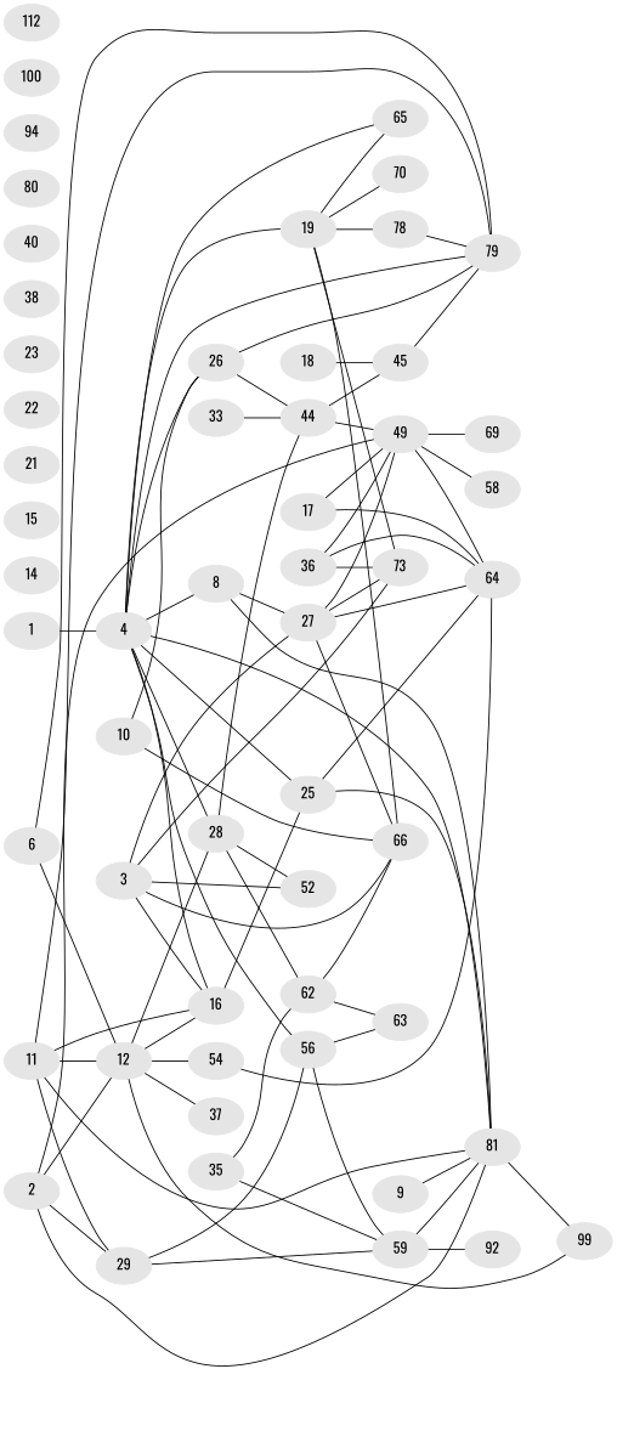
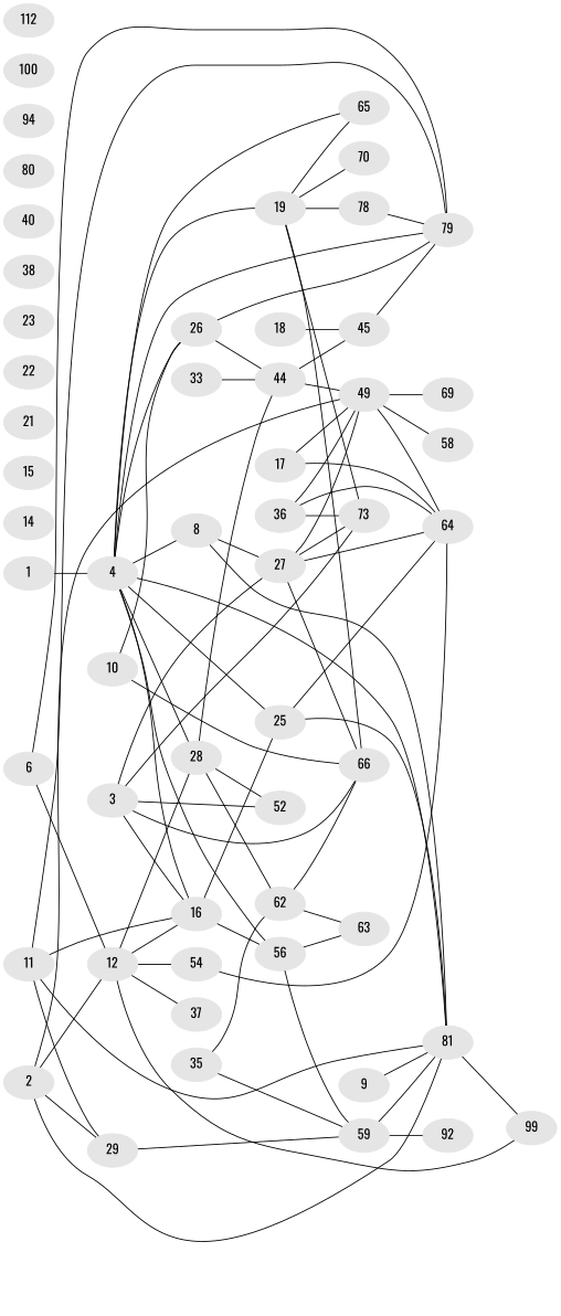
  graph {
    fontname=Oswald
    rankdir=LR
    node [color=gray90 fontname=Oswald style=filled]
    edge [fontname=Oswald]
    1 [super="+24"]
    4 [super="+5+104+105+41"]
    81 [super="+83+110+113"]
    16 [super="+96+98"]
    8 [super="+31+55"]
    19 [super="+46"]
    25 [super="+53"]
    26 [super="+48+47"]
    28 [super="+109"]
    56 [super="+72"]
    65
    79 [super="+85"]
    2 [super="+7"]
    12 [super="+42+32+71"]
    29 [super="+34"]
    49 [super="+93+57"]
    37
    54 [super="+60"]
    99
    59 [super="+86"]
    69
    64
    58
    3 [super="+30"]
    27 [super="+61"]
    52 [super="+77+82"]
    66 [super="+84+97"]
    73
    70
    78
    44 [super="+95+67"]
    62
    63 [super="+76"]
    6 [super="+107"]
    9 [super="+90"]
    10 [super="+39+89"]
    11 [super="+20+88"]
    17
    14
    15
    45 [super="+51+91"]
    18
    21
    22
    23
    92
    33 [super="+74"]
    35 [super="+50"]
    36 [super="+68"]
    38
    40
    80
    94
    100
    112
    1 -- 4
    4 -- 81 [weight=2]
    4 -- 16
    4 -- 8 [weight=2]
    4 -- 19
    4 -- 25 [weight=2]
    4 -- 26
    4 -- 28
    4 -- 56
    4 -- 65
    4 -- 79
    81 -- 99
    16 -- 25
-   29 -- 56
+   16 -- 56
    8 -- 81
    8 -- 27
    19 -- 65
    19 -- 66
    19 -- 73
    19 -- 70
    19 -- 78
    25 -- 81
    25 -- 64
    26 -- 79
    26 -- 44
    28 -- 52
    28 -- 44
    28 -- 62
    56 -- 59
    56 -- 63
    2 -- 81
    2 -- 12
    2 -- 29
    2 -- 49
    12 -- 16
    12 -- 28
    12 -- 37
    12 -- 54
    12 -- 99
    29 -- 59
    49 -- 69 [weight=2]
    49 -- 64
    49 -- 58
    54 -- 64
    59 -- 81
    59 -- 92
    3 -- 16
    3 -- 27
    3 -- 52
    3 -- 66
    3 -- 73
    27 -- 49
    27 -- 64
    27 -- 66
    27 -- 73
    78 -- 79
    44 -- 49
    44 -- 45
    62 -- 66
    62 -- 63
    6 -- 79
    6 -- 12
    9 -- 81
    10 -- 26
    10 -- 66
    11 -- 81
    11 -- 16
    11 -- 79
-   11 -- 12
    11 -- 29
    17 -- 49
    17 -- 64
    45 -- 79
    18 -- 45
    33 -- 44
    35 -- 59
    35 -- 62
    36 -- 49
    36 -- 64
    36 -- 73
  }
